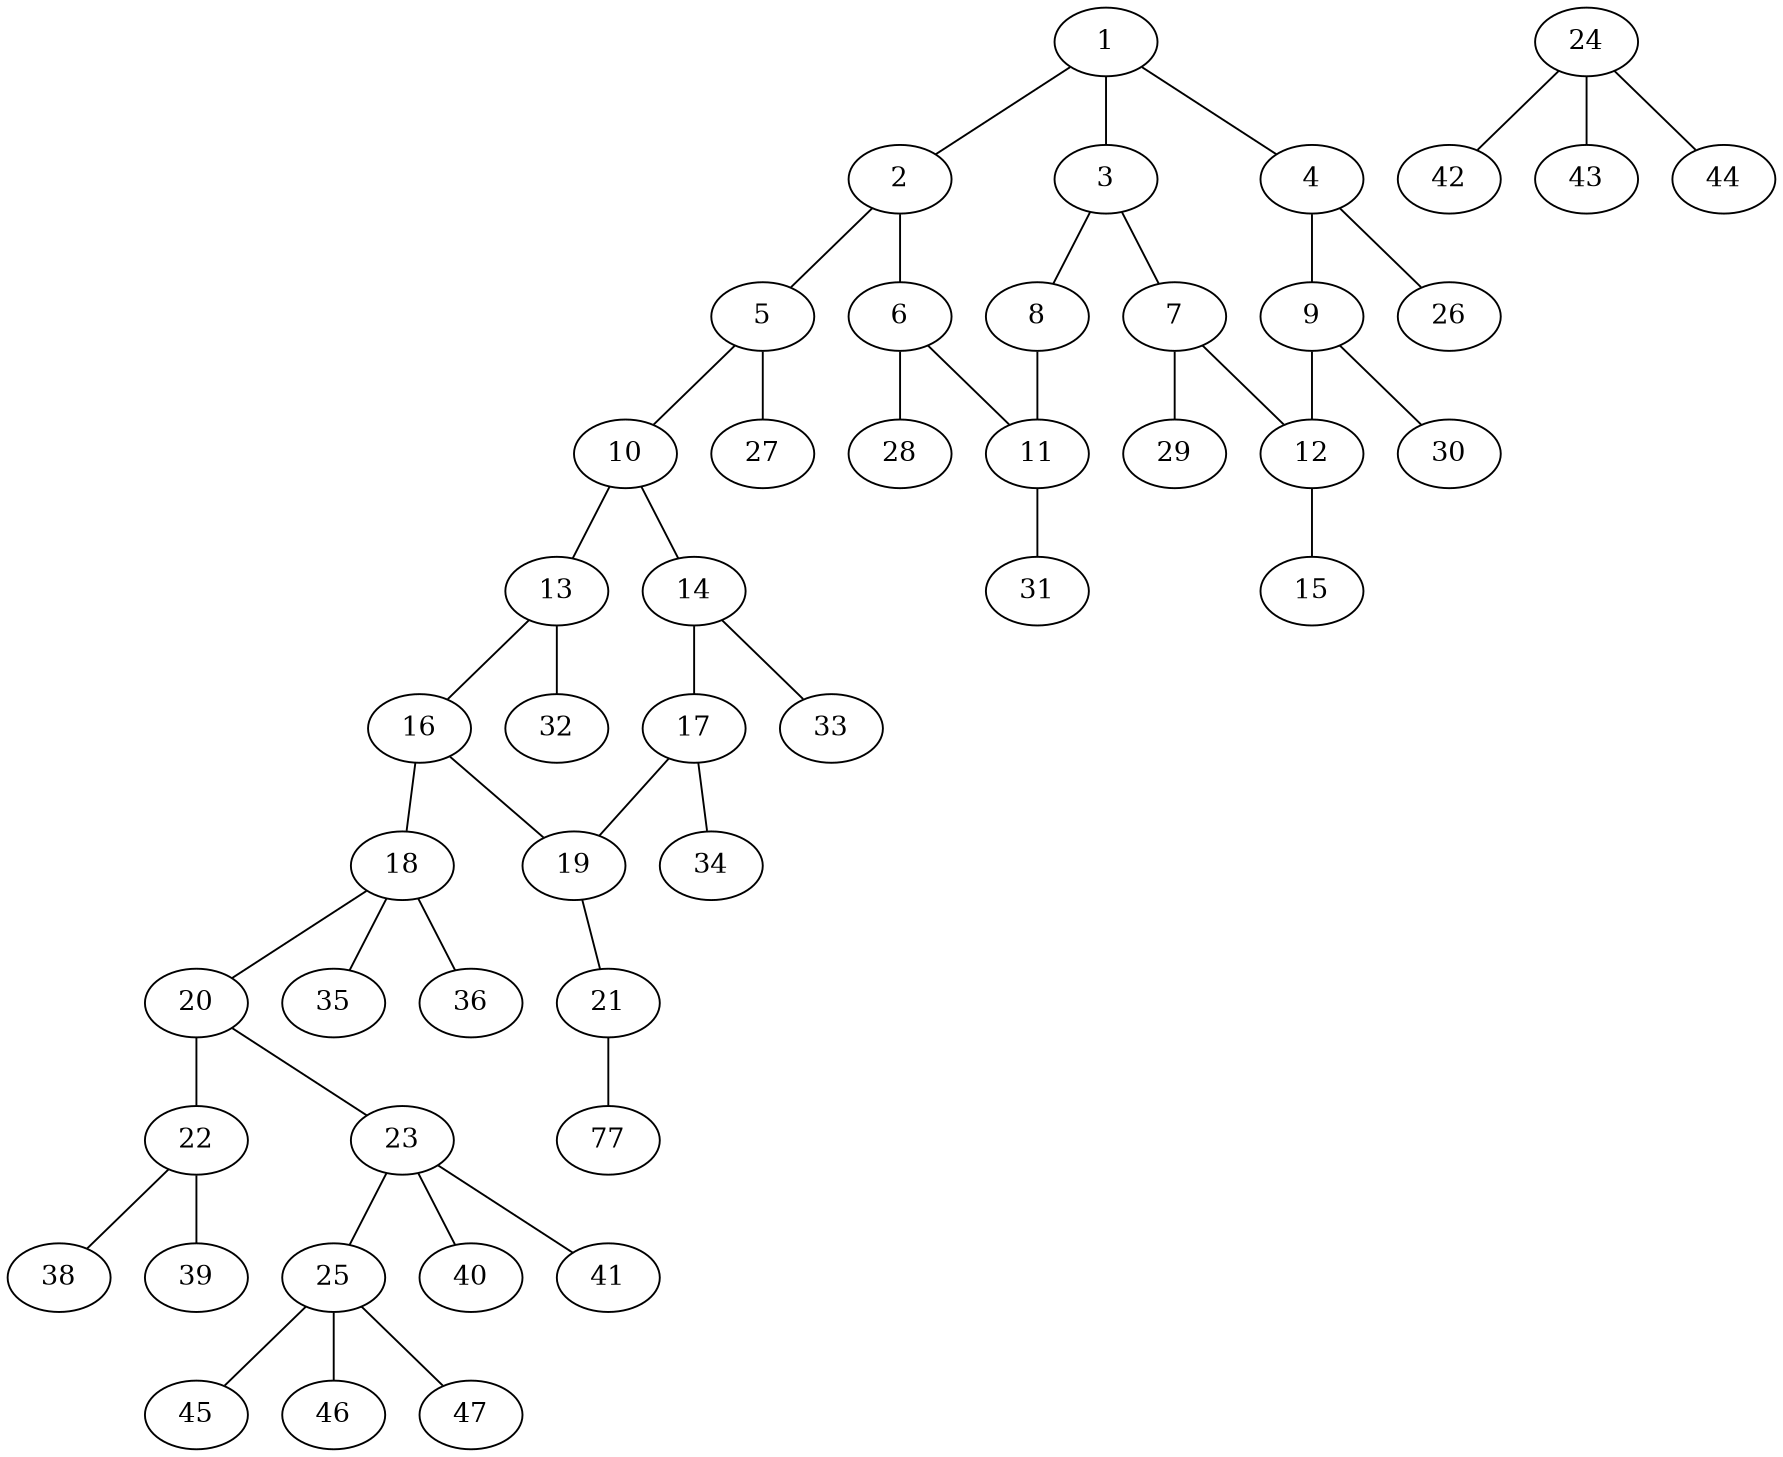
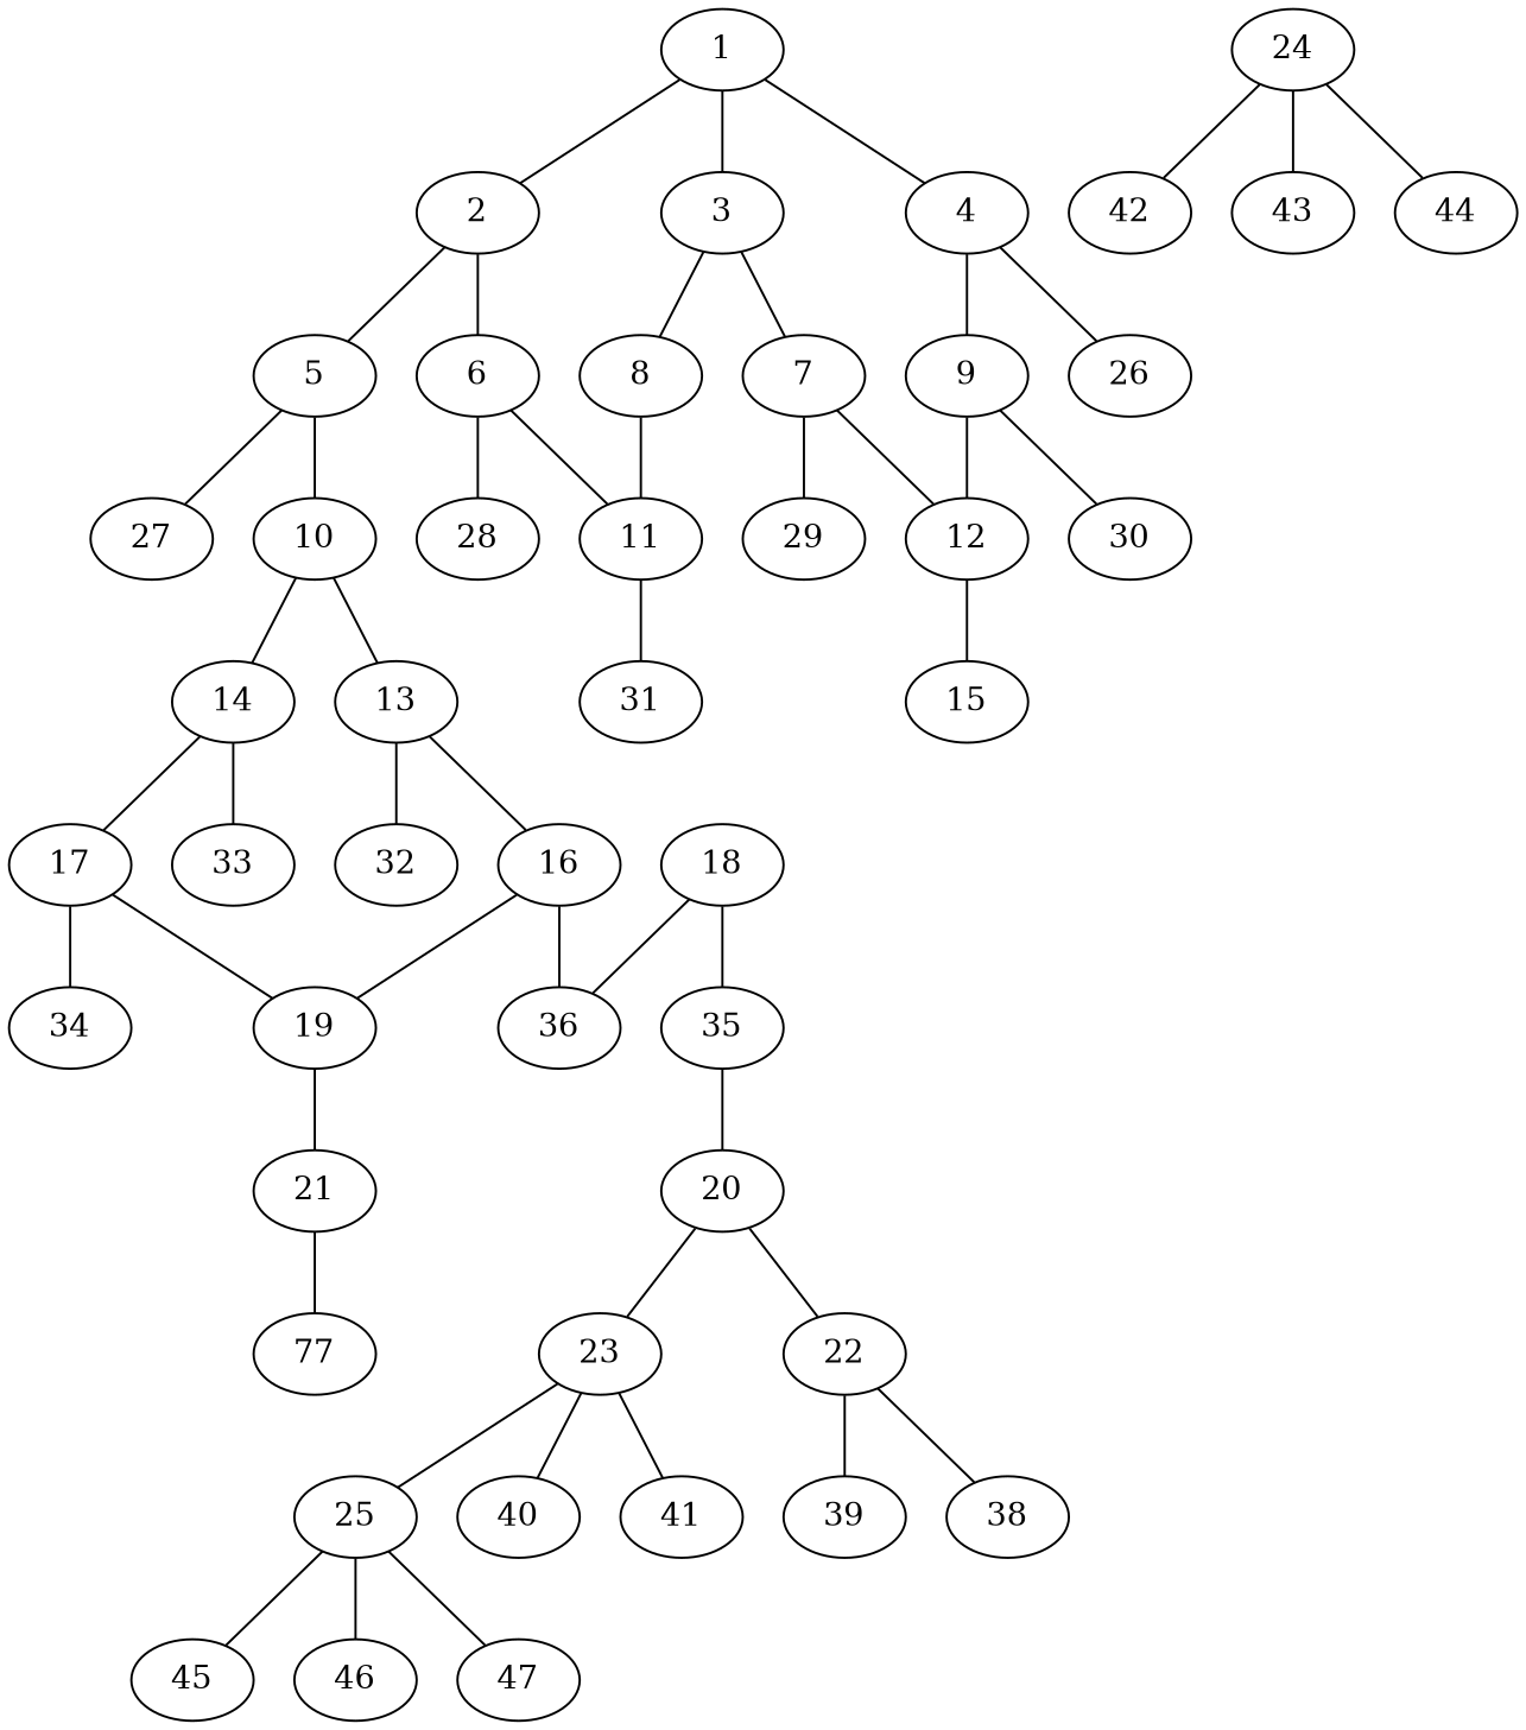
  graph {
    node [chem=H]
    edge [valence=1]
    1 [chem=C]
    2 [chem=C]
    3 [chem=C]
    4 [chem=C]
    5 [chem=N]
    6 [chem=C]
    7 [chem=C]
    8 [chem=N]
    9 [chem=C]
    26
    10 [chem=C]
    27
    11 [chem=C]
    28
    12 [chem=C]
    29
    30
    13 [chem=C]
    14 [chem=C]
    31
    15 [chem=Cl]
    16 [chem=C]
    32
    17 [chem=C]
    33
    18 [chem=C]
    19 [chem=C]
    34
    20 [chem=N]
    35
    36
    21 [chem=O]
    22 [chem=C]
    23 [chem=C]
    n35 [label=77]
    38
    39
    25 [chem=C]
    40
    41
    24 [chem=C]
    42
    43
    44
    45
    46
    47
    1 -- 2
    1 -- 3 [valence=2]
    1 -- 4
    2 -- 5
    2 -- 6 [valence=2]
    3 -- 7
    3 -- 8
    4 -- 9 [valence=2]
    4 -- 26
    5 -- 10
    5 -- 27
    6 -- 11
    6 -- 28
    7 -- 12 [valence=2]
    7 -- 29
    8 -- 11 [valence=2]
    9 -- 12
    9 -- 30
    10 -- 13
    10 -- 14 [valence=2]
    11 -- 31
    12 -- 15
    13 -- 16 [valence=2]
    13 -- 32
    14 -- 17
    14 -- 33
-   16 -- 18
+   16 -- 36
    16 -- 19
    17 -- 19 [valence=2]
    17 -- 34
-   18 -- 20
+   35 -- 20
    18 -- 35
    18 -- 36
    19 -- 21
    20 -- 22
    20 -- 23
    21 -- n35
    22 -- 38
    22 -- 39
    23 -- 25
    23 -- 40
    23 -- 41
    25 -- 45
    25 -- 46
    25 -- 47
    24 -- 42
    24 -- 43
    24 -- 44
  }
